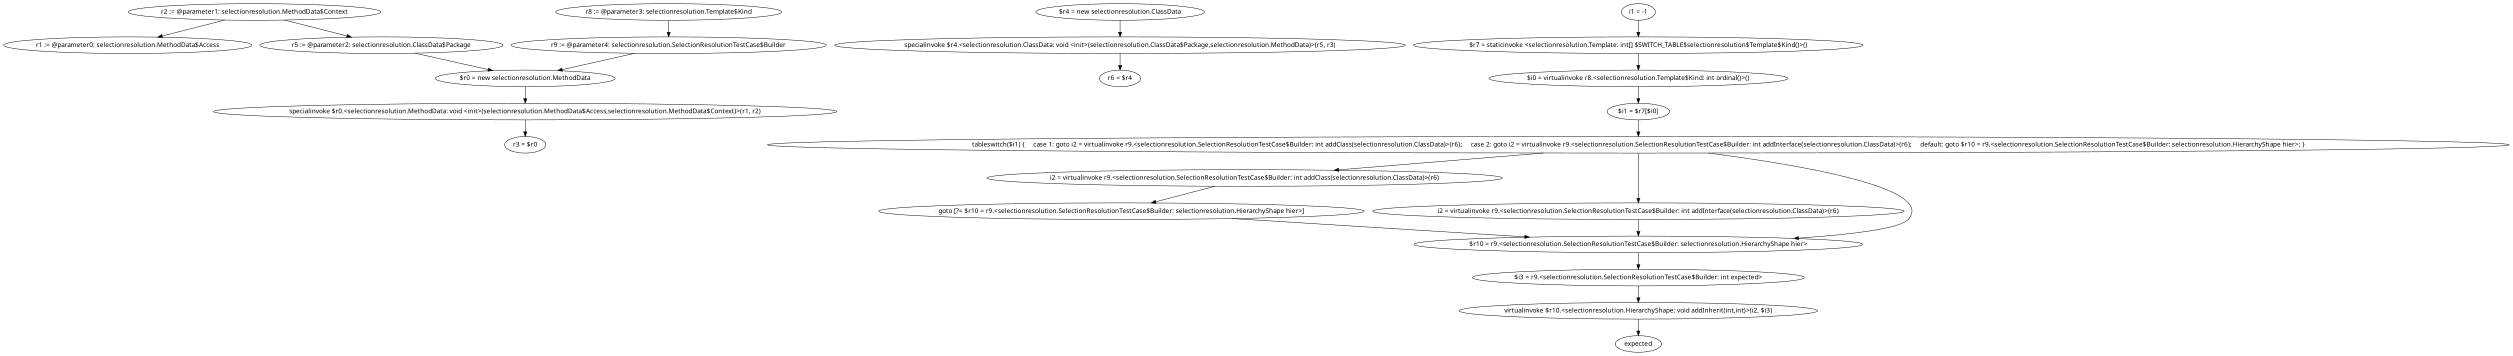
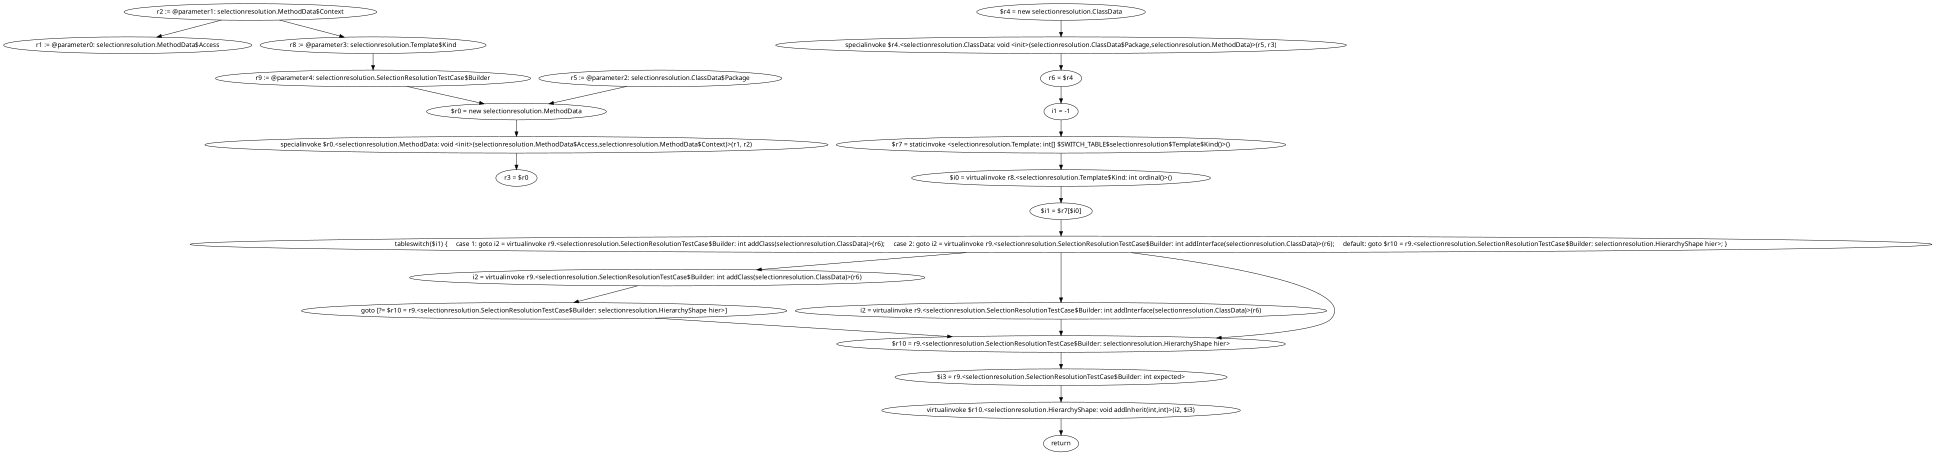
  digraph {
    fontname="Noto Sans"
    node [fontname="Noto Sans"]
    edge [fontname="Noto Sans"]
    "r2 := @parameter1: selectionresolution.MethodData$Context"
    "r1 := @parameter0: selectionresolution.MethodData$Access"
    "r5 := @parameter2: selectionresolution.ClassData$Package"
    "$r0 = new selectionresolution.MethodData"
    "r8 := @parameter3: selectionresolution.Template$Kind"
    "r9 := @parameter4: selectionresolution.SelectionResolutionTestCase$Builder"
    "specialinvoke $r0.<selectionresolution.MethodData: void <init>(selectionresolution.MethodData$Access,selectionresolution.MethodData$Context)>(r1, r2)"
    "r3 = $r0"
    "$r4 = new selectionresolution.ClassData"
    "specialinvoke $r4.<selectionresolution.ClassData: void <init>(selectionresolution.ClassData$Package,selectionresolution.MethodData)>(r5, r3)"
    "r6 = $r4"
    n12 [label="i1 = -1"]
    "$r7 = staticinvoke <selectionresolution.Template: int[] $SWITCH_TABLE$selectionresolution$Template$Kind()>()"
    "$i0 = virtualinvoke r8.<selectionresolution.Template$Kind: int ordinal()>()"
    "$i1 = $r7[$i0]"
    "tableswitch($i1) {     case 1: goto i2 = virtualinvoke r9.<selectionresolution.SelectionResolutionTestCase$Builder: int addClass(selectionresolution.ClassData)>(r6);     case 2: goto i2 = virtualinvoke r9.<selectionresolution.SelectionResolutionTestCase$Builder: int addInterface(selectionresolution.ClassData)>(r6);     default: goto $r10 = r9.<selectionresolution.SelectionResolutionTestCase$Builder: selectionresolution.HierarchyShape hier>; }"
    "i2 = virtualinvoke r9.<selectionresolution.SelectionResolutionTestCase$Builder: int addClass(selectionresolution.ClassData)>(r6)"
    "i2 = virtualinvoke r9.<selectionresolution.SelectionResolutionTestCase$Builder: int addInterface(selectionresolution.ClassData)>(r6)"
    "$r10 = r9.<selectionresolution.SelectionResolutionTestCase$Builder: selectionresolution.HierarchyShape hier>"
    "goto [?= $r10 = r9.<selectionresolution.SelectionResolutionTestCase$Builder: selectionresolution.HierarchyShape hier>]"
    "$i3 = r9.<selectionresolution.SelectionResolutionTestCase$Builder: int expected>"
    "virtualinvoke $r10.<selectionresolution.HierarchyShape: void addInherit(int,int)>(i2, $i3)"
-   return [label=expected]
+   return
    "r2 := @parameter1: selectionresolution.MethodData$Context" -> "r1 := @parameter0: selectionresolution.MethodData$Access"
-   "r2 := @parameter1: selectionresolution.MethodData$Context" -> "r5 := @parameter2: selectionresolution.ClassData$Package"
+   "r2 := @parameter1: selectionresolution.MethodData$Context" -> "r8 := @parameter3: selectionresolution.Template$Kind"
    "r5 := @parameter2: selectionresolution.ClassData$Package" -> "$r0 = new selectionresolution.MethodData"
    "$r0 = new selectionresolution.MethodData" -> "specialinvoke $r0.<selectionresolution.MethodData: void <init>(selectionresolution.MethodData$Access,selectionresolution.MethodData$Context)>(r1, r2)"
    "r8 := @parameter3: selectionresolution.Template$Kind" -> "r9 := @parameter4: selectionresolution.SelectionResolutionTestCase$Builder"
    "r9 := @parameter4: selectionresolution.SelectionResolutionTestCase$Builder" -> "$r0 = new selectionresolution.MethodData"
    "specialinvoke $r0.<selectionresolution.MethodData: void <init>(selectionresolution.MethodData$Access,selectionresolution.MethodData$Context)>(r1, r2)" -> "r3 = $r0"
    "$r4 = new selectionresolution.ClassData" -> "specialinvoke $r4.<selectionresolution.ClassData: void <init>(selectionresolution.ClassData$Package,selectionresolution.MethodData)>(r5, r3)"
    "specialinvoke $r4.<selectionresolution.ClassData: void <init>(selectionresolution.ClassData$Package,selectionresolution.MethodData)>(r5, r3)" -> "r6 = $r4"
+   "r6 = $r4" -> n12
    n12 -> "$r7 = staticinvoke <selectionresolution.Template: int[] $SWITCH_TABLE$selectionresolution$Template$Kind()>()"
    "$r7 = staticinvoke <selectionresolution.Template: int[] $SWITCH_TABLE$selectionresolution$Template$Kind()>()" -> "$i0 = virtualinvoke r8.<selectionresolution.Template$Kind: int ordinal()>()"
    "$i0 = virtualinvoke r8.<selectionresolution.Template$Kind: int ordinal()>()" -> "$i1 = $r7[$i0]"
    "$i1 = $r7[$i0]" -> "tableswitch($i1) {     case 1: goto i2 = virtualinvoke r9.<selectionresolution.SelectionResolutionTestCase$Builder: int addClass(selectionresolution.ClassData)>(r6);     case 2: goto i2 = virtualinvoke r9.<selectionresolution.SelectionResolutionTestCase$Builder: int addInterface(selectionresolution.ClassData)>(r6);     default: goto $r10 = r9.<selectionresolution.SelectionResolutionTestCase$Builder: selectionresolution.HierarchyShape hier>; }"
    "tableswitch($i1) {     case 1: goto i2 = virtualinvoke r9.<selectionresolution.SelectionResolutionTestCase$Builder: int addClass(selectionresolution.ClassData)>(r6);     case 2: goto i2 = virtualinvoke r9.<selectionresolution.SelectionResolutionTestCase$Builder: int addInterface(selectionresolution.ClassData)>(r6);     default: goto $r10 = r9.<selectionresolution.SelectionResolutionTestCase$Builder: selectionresolution.HierarchyShape hier>; }" -> "i2 = virtualinvoke r9.<selectionresolution.SelectionResolutionTestCase$Builder: int addClass(selectionresolution.ClassData)>(r6)"
    "tableswitch($i1) {     case 1: goto i2 = virtualinvoke r9.<selectionresolution.SelectionResolutionTestCase$Builder: int addClass(selectionresolution.ClassData)>(r6);     case 2: goto i2 = virtualinvoke r9.<selectionresolution.SelectionResolutionTestCase$Builder: int addInterface(selectionresolution.ClassData)>(r6);     default: goto $r10 = r9.<selectionresolution.SelectionResolutionTestCase$Builder: selectionresolution.HierarchyShape hier>; }" -> "i2 = virtualinvoke r9.<selectionresolution.SelectionResolutionTestCase$Builder: int addInterface(selectionresolution.ClassData)>(r6)"
    "tableswitch($i1) {     case 1: goto i2 = virtualinvoke r9.<selectionresolution.SelectionResolutionTestCase$Builder: int addClass(selectionresolution.ClassData)>(r6);     case 2: goto i2 = virtualinvoke r9.<selectionresolution.SelectionResolutionTestCase$Builder: int addInterface(selectionresolution.ClassData)>(r6);     default: goto $r10 = r9.<selectionresolution.SelectionResolutionTestCase$Builder: selectionresolution.HierarchyShape hier>; }" -> "$r10 = r9.<selectionresolution.SelectionResolutionTestCase$Builder: selectionresolution.HierarchyShape hier>"
    "i2 = virtualinvoke r9.<selectionresolution.SelectionResolutionTestCase$Builder: int addClass(selectionresolution.ClassData)>(r6)" -> "goto [?= $r10 = r9.<selectionresolution.SelectionResolutionTestCase$Builder: selectionresolution.HierarchyShape hier>]"
    "i2 = virtualinvoke r9.<selectionresolution.SelectionResolutionTestCase$Builder: int addInterface(selectionresolution.ClassData)>(r6)" -> "$r10 = r9.<selectionresolution.SelectionResolutionTestCase$Builder: selectionresolution.HierarchyShape hier>"
    "$r10 = r9.<selectionresolution.SelectionResolutionTestCase$Builder: selectionresolution.HierarchyShape hier>" -> "$i3 = r9.<selectionresolution.SelectionResolutionTestCase$Builder: int expected>"
    "goto [?= $r10 = r9.<selectionresolution.SelectionResolutionTestCase$Builder: selectionresolution.HierarchyShape hier>]" -> "$r10 = r9.<selectionresolution.SelectionResolutionTestCase$Builder: selectionresolution.HierarchyShape hier>"
    "$i3 = r9.<selectionresolution.SelectionResolutionTestCase$Builder: int expected>" -> "virtualinvoke $r10.<selectionresolution.HierarchyShape: void addInherit(int,int)>(i2, $i3)"
    "virtualinvoke $r10.<selectionresolution.HierarchyShape: void addInherit(int,int)>(i2, $i3)" -> return
  }
